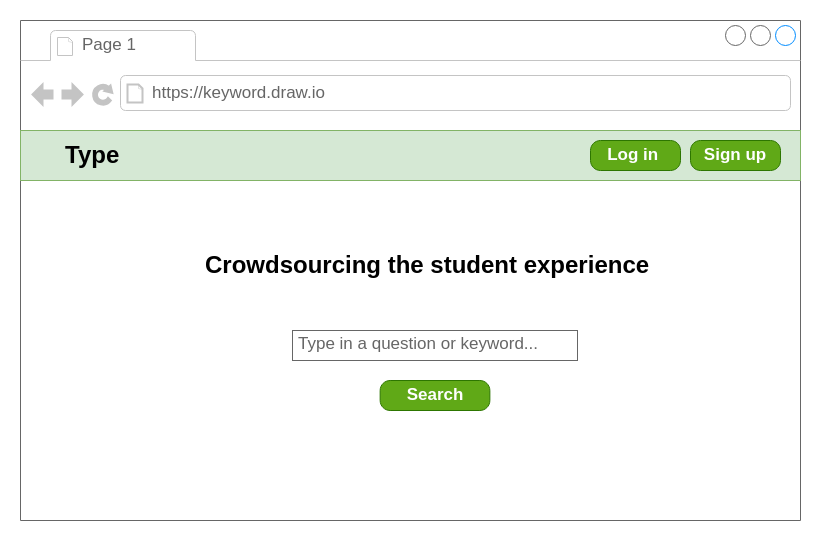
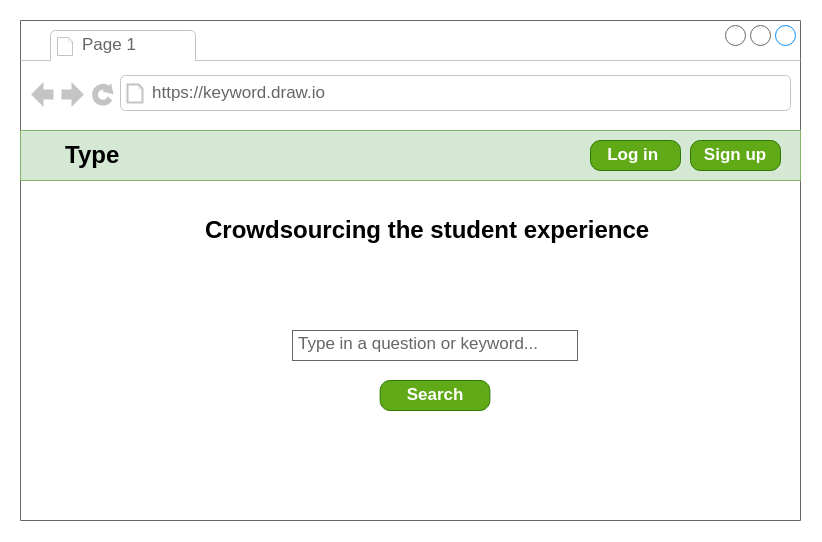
  <mxCell id="0" />
  <mxCell id="1" parent="0" />
  <mxCell id="2" value="" style="strokeWidth=1;shadow=0;dashed=0;align=center;html=1;shape=mxgraph.mockup.containers.browserWindow;rSize=0;strokeColor=#666666;strokeColor2=#008cff;strokeColor3=#c4c4c4;mainText=,;recursiveResize=0;" vertex="1" parent="1"><mxGeometry x="20" y="20" width="780" height="500" as="geometry" /></mxCell>
  <mxCell id="3" value="Page 1" style="strokeWidth=1;shadow=0;dashed=0;align=center;html=1;shape=mxgraph.mockup.containers.anchor;fontSize=17;fontColor=#666666;align=left;" vertex="1" parent="2"><mxGeometry x="60" y="12" width="110" height="26" as="geometry" /></mxCell>
  <mxCell id="4" value="https://keyword.draw.io" style="strokeWidth=1;shadow=0;dashed=0;align=center;html=1;shape=mxgraph.mockup.containers.anchor;rSize=0;fontSize=17;fontColor=#666666;align=left;" vertex="1" parent="2"><mxGeometry x="130" y="60" width="250" height="26" as="geometry" /></mxCell>
  <mxCell id="5" value="Type in a question or keyword..." style="strokeWidth=1;shadow=0;dashed=0;align=center;html=1;shape=mxgraph.mockup.text.textBox;fontColor=#666666;align=left;fontSize=17;spacingLeft=4;spacingTop=-3;strokeColor=#666666;mainText=" vertex="1" parent="2"><mxGeometry x="272" y="310" width="285" height="30" as="geometry" /></mxCell>
  <mxCell id="6" value="" style="rounded=0;whiteSpace=wrap;html=1;fillColor=#d5e8d4;strokeColor=#82b366;" vertex="1" parent="2"><mxGeometry y="110" width="780" height="50" as="geometry" /></mxCell>
  <mxCell id="7" value="Log in&amp;nbsp;" style="strokeWidth=1;shadow=0;dashed=0;align=center;html=1;shape=mxgraph.mockup.buttons.button;strokeColor=#2D7600;fontColor=#ffffff;mainText=;buttonStyle=round;fontSize=17;fontStyle=1;fillColor=#60a917;whiteSpace=wrap;" vertex="1" parent="2"><mxGeometry x="570" y="120" width="90" height="30" as="geometry" /></mxCell>
  <mxCell id="8" value="Sign up" style="strokeWidth=1;shadow=0;dashed=0;align=center;html=1;shape=mxgraph.mockup.buttons.button;strokeColor=#2D7600;fontColor=#ffffff;mainText=;buttonStyle=round;fontSize=17;fontStyle=1;fillColor=#60a917;whiteSpace=wrap;" vertex="1" parent="2"><mxGeometry x="670" y="120" width="90" height="30" as="geometry" /></mxCell>
- <mxCell id="9" value="&lt;h1&gt;Crowdsourcing the student experience&lt;/h1&gt;" style="text;html=1;strokeColor=none;fillColor=none;spacing=5;spacingTop=-20;whiteSpace=wrap;overflow=hidden;rounded=0;" vertex="1" parent="2"><mxGeometry x="180" y="225" width="500" height="50" as="geometry" /></mxCell>
+ <mxCell id="9" value="&lt;h1&gt;Crowdsourcing the student experience&lt;/h1&gt;" style="text;html=1;strokeColor=none;fillColor=none;spacing=5;spacingTop=-20;whiteSpace=wrap;overflow=hidden;rounded=0;" vertex="1" parent="2"><mxGeometry x="180" y="190" width="500" height="50" as="geometry" /></mxCell>
  <mxCell id="10" value="&lt;h1&gt;Type&lt;/h1&gt;" style="text;html=1;strokeColor=none;fillColor=none;spacing=5;spacingTop=-20;whiteSpace=wrap;overflow=hidden;rounded=0;" vertex="1" parent="2"><mxGeometry x="40" y="115" width="110" height="40" as="geometry" /></mxCell>
  <mxCell id="11" value="Search" style="strokeWidth=1;shadow=0;dashed=0;align=center;html=1;shape=mxgraph.mockup.buttons.button;strokeColor=#2D7600;fontColor=#ffffff;mainText=;buttonStyle=round;fontSize=17;fontStyle=1;fillColor=#60a917;whiteSpace=wrap;" vertex="1" parent="2"><mxGeometry x="359.65" y="360" width="109.71" height="30" as="geometry" /></mxCell>
